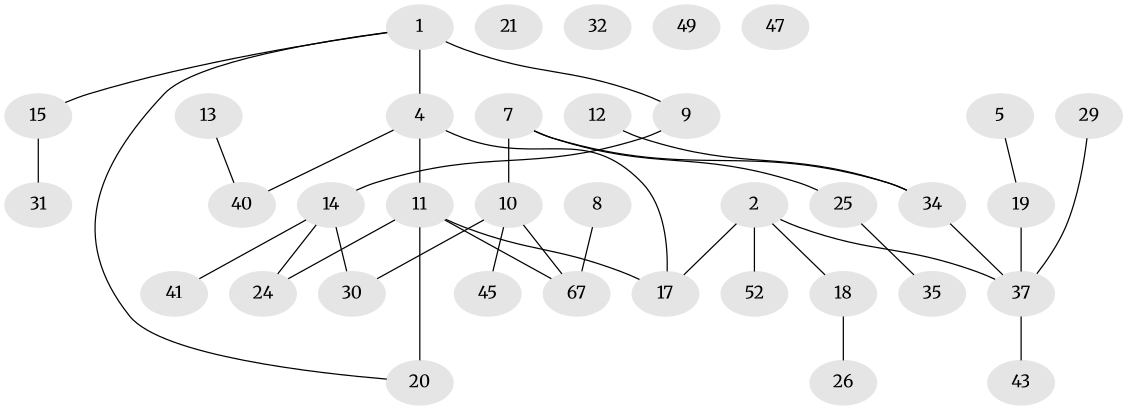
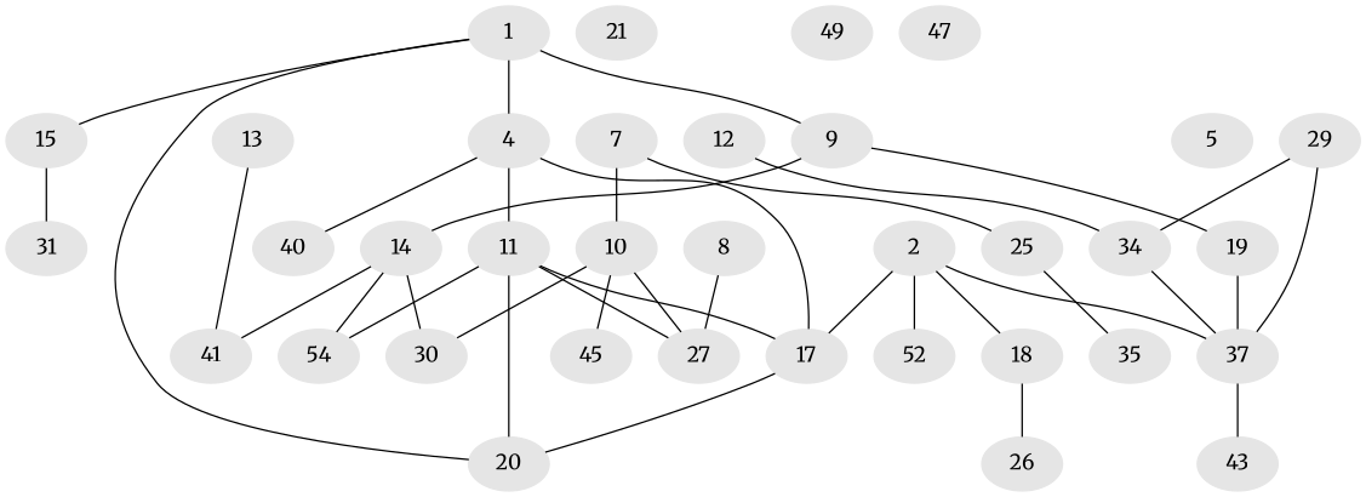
  graph {
    fontname=Merriweather
    node [color=gray90 fontname=Merriweather style=filled]
    edge [fontname=Merriweather]
    1 [super="+39"]
    4 [super="+22"]
    15 [super="+44"]
    20
    9 [super="+23"]
    17 [super="+48"]
    11 [super="+49"]
    40 [super="+53"]
    31
    2 [super="+6"]
    18
    37 [super="+51"]
    52
    26 [super="+56"]
    43
    41 [super="+50"]
    14 [super="+54"]
    19 [super="+38"]
-   27 [super="+33" label=67]
-   24
+   27 [super="+33"]
+   24 [label=54]
    5
    7 [super="+16"]
    10 [super="+28"]
    25 [super="+36"]
    34 [super="+46"]
    30
    45
    35
    8
    12
    13
    21
    29
-   32
    n35 [label=49]
    47
    1 -- 4
    1 -- 15
    1 -- 20
    1 -- 9 [weight=2]
    4 -- 17
    4 -- 11
    4 -- 40
    15 -- 31
    9 -- 14 [weight=2]
-   5 -- 19
+   9 -- 19
+   17 -- 20
    11 -- 20
    11 -- 17
    11 -- 27
    11 -- 24
    2 -- 17
    2 -- 18
    2 -- 37 [weight=2]
    2 -- 52
    18 -- 26
    37 -- 43
    14 -- 41
    14 -- 24
    14 -- 30
    19 -- 37
    7 -- 10
    7 -- 25
-   7 -- 34
+   29 -- 34
    10 -- 27
    10 -- 30
    10 -- 45
    25 -- 35
    34 -- 37
    8 -- 27
    12 -- 34
-   13 -- 40
+   13 -- 41
    29 -- 37
  }
